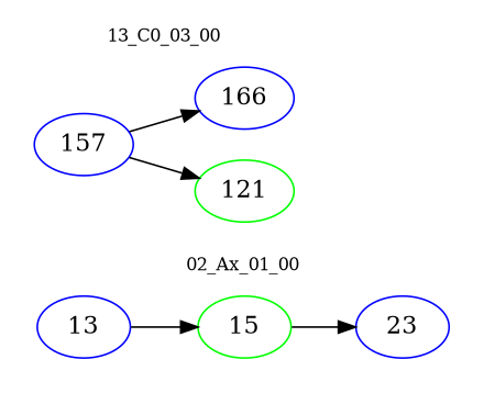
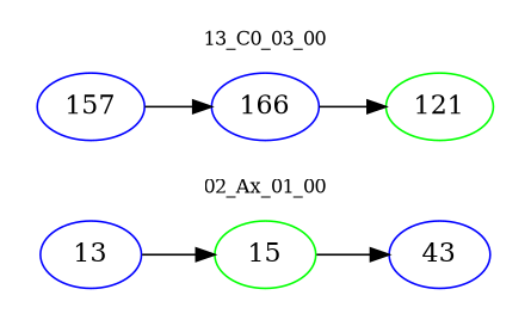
  digraph {
    rankdir=LR
    node [color=blue]
    edge [color=black]
    n1 [label=13]
-   n2 [label=23]
+   n2 [label=43]
    n3 [color=green label=15]
    n4 [label=157]
    n5 [color=green label=121]
    n6 [label=166]
    subgraph cluster_1 {
      color=white
      fontsize=10
      label="02_Ax_01_00"
      n1
      n2
      n3
    }
    subgraph cluster_2 {
      color=white
      fontsize=10
      label="13_C0_03_00"
      n4
      n5
      n6
    }
    n1 -> n3
    n3 -> n2
-   n4 -> n5
+   n6 -> n5
    n4 -> n6
  }
